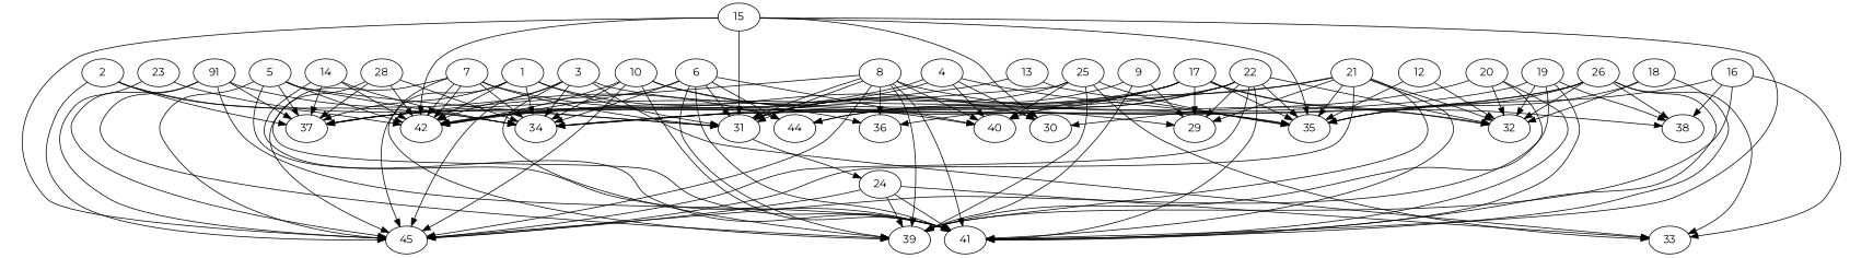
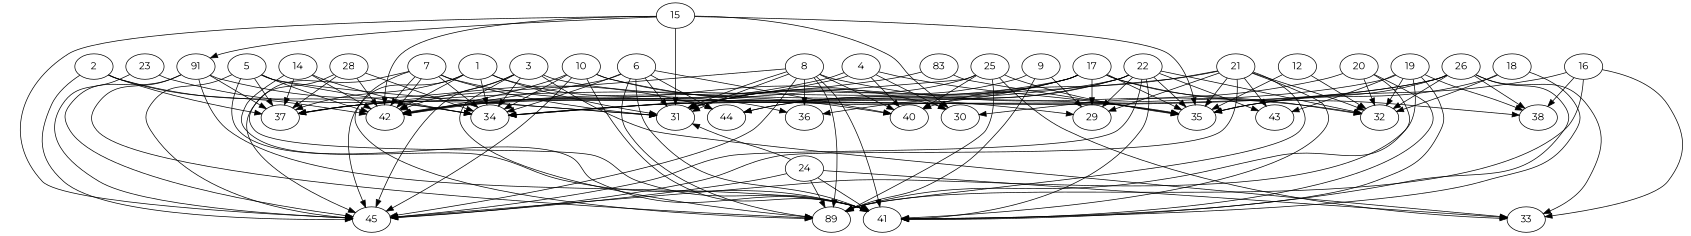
  digraph {
    fontname=Montserrat
    node [alpha=0.10 fontname=Montserrat]
    edge [fontname=Montserrat]
    1 [alpha=0.14 expect_size=11390976]
    31 [expect_size=45199360]
    34 [alpha=0.16 expect_size=35980288]
    36 [alpha=0.14 expect_size=46060544]
    37 [alpha=0.03 expect_size=43290624]
    42 [alpha=0.03 expect_size=28931072]
    45 [alpha=0.14 expect_size=36833280]
    2 [alpha=0.06 expect_size=21946368]
    3 [alpha=0.18 expect_size=47652864]
    33 [alpha=0.12 expect_size=39986176]
    35 [alpha=0.07 expect_size=37050368]
-   39 [alpha=0.06 expect_size=22991872]
+   39 [alpha=0.06 expect_size=22991872 label=89]
    4 [alpha=0.17 expect_size=44301312]
    30 [expect_size=34478080]
    40 [expect_size=28394496]
    5 [expect_size=8105984]
    41 [alpha=0.08 expect_size=5262336]
    6 [alpha=0.06 expect_size=32707584]
    44 [alpha=0.03 expect_size=45187072]
    7 [alpha=0.02 expect_size=41022464]
    8 [alpha=0.12 expect_size=12854272]
    32 [alpha=0.15 expect_size=10010624]
    9 [alpha=0.18 expect_size=20561920]
    29 [alpha=0.02 expect_size=18883584]
    10 [alpha=0.01 expect_size=24148992]
    n26 [alpha=0.01 expect_size=33392640 label=91]
    12 [alpha=0.05 expect_size=18064384]
-   13 [alpha=0.07 expect_size=31218688]
+   13 [alpha=0.07 expect_size=31218688 label=83]
    14 [alpha=0.19 expect_size=25510912]
    15 [alpha=0.14 expect_size=19476480]
    16 [expect_size=43247616]
    38 [alpha=0.17 expect_size=17335296]
    17 [alpha=0.17 expect_size=9776128]
    18 [alpha=0.18 expect_size=15265792]
    19 [alpha=0.07 expect_size=43913216]
+   43 [alpha=0.20 expect_size=17852416]
    20 [alpha=0.05 expect_size=38247424]
    21 [alpha=0.05 expect_size=40920064]
    22 [alpha=0.13 expect_size=43874304]
    23 [alpha=0.18 expect_size=7806976]
    24 [alpha=0.00 expect_size=23510016]
    25 [alpha=0.04 expect_size=20511744]
    26 [alpha=0.19 expect_size=6585344]
    28 [alpha=0.02 expect_size=24485888]
    1 -> 31
    1 -> 34
    1 -> 36
    1 -> 37
    1 -> 42
    1 -> 45
    2 -> 34
    2 -> 37
    2 -> 42
    2 -> 45
    3 -> 34
    3 -> 42
    3 -> 45
    3 -> 33
    3 -> 35
    3 -> 39
    4 -> 42
    4 -> 42
    4 -> 35
    4 -> 30
    4 -> 40
    5 -> 31
    5 -> 34
    5 -> 37
    5 -> 42
    5 -> 45
    5 -> 41
    6 -> 31
    6 -> 34
    6 -> 42
    6 -> 39
    6 -> 40
    6 -> 41
    6 -> 44
    7 -> 31
    7 -> 34
    7 -> 42
    7 -> 42
    7 -> 45
    7 -> 39
    7 -> 30
    8 -> 31
    8 -> 31
    8 -> 36
    8 -> 37
    8 -> 45
    8 -> 39
    8 -> 40
    8 -> 41
    8 -> 32
    9 -> 31
    9 -> 39
    9 -> 29
    10 -> 34
    10 -> 42
    10 -> 45
    10 -> 40
    10 -> 41
    10 -> 29
    n26 -> 37
    n26 -> 45
    n26 -> 39
    n26 -> 41
    n26 -> 44
    12 -> 35
    12 -> 32
    13 -> 42
    13 -> 35
    14 -> 34
    14 -> 37
    14 -> 42
    14 -> 41
    15 -> 31
    15 -> 42
    15 -> 45
    15 -> 35
    15 -> 30
-   15 -> 41
+   15 -> n26
    16 -> 33
    16 -> 35
    16 -> 39
    16 -> 38
    17 -> 31
    17 -> 34
    17 -> 37
    17 -> 35
    17 -> 44
    17 -> 32
    17 -> 29
    17 -> 38
    18 -> 35
    18 -> 41
    18 -> 32
    19 -> 34
    19 -> 45
    19 -> 41
    19 -> 32
    19 -> 38
+   19 -> 43
    20 -> 39
    20 -> 30
    20 -> 41
    20 -> 32
    21 -> 37
    21 -> 45
    21 -> 35
    21 -> 39
    21 -> 40
    21 -> 41
    21 -> 32
    21 -> 29
+   21 -> 43
    22 -> 36
    22 -> 37
    22 -> 45
    22 -> 35
    22 -> 41
    22 -> 44
    22 -> 32
    22 -> 29
+   22 -> 43
    23 -> 31
    23 -> 45
-   31 -> 24
+   24 -> 31
    24 -> 45
    24 -> 33
    24 -> 39
    24 -> 41
    25 -> 31
    25 -> 34
    25 -> 33
    25 -> 35
    25 -> 39
    25 -> 40
    26 -> 34
    26 -> 42
    26 -> 33
    26 -> 35
    26 -> 41
    26 -> 32
    26 -> 38
    28 -> 34
    28 -> 37
    28 -> 42
    28 -> 41
  }
